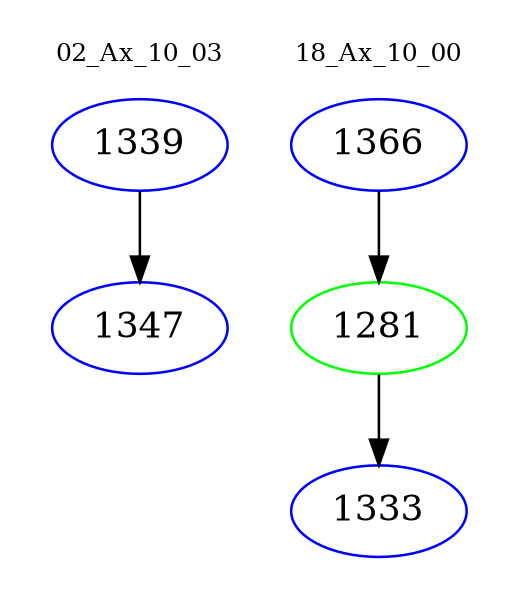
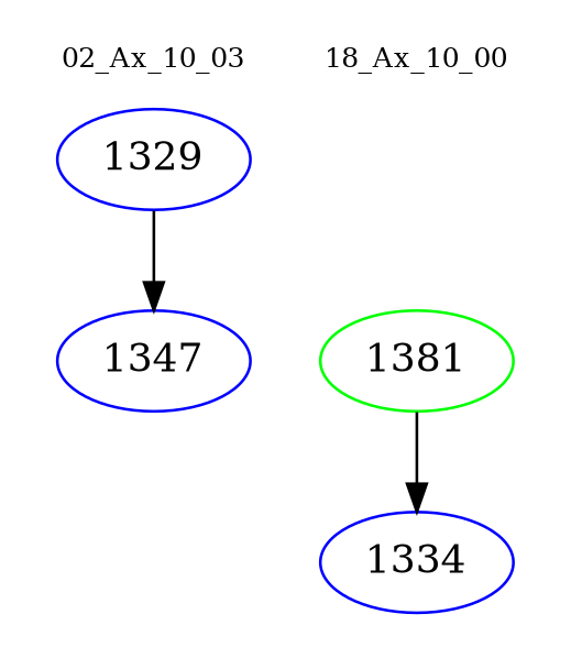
  digraph {
    node [color=blue]
    edge [color=black]
-   n1 [label=1339]
+   n1 [label=1329]
    n2 [label=1347]
-   n3 [label=1366]
-   n4 [label=1333]
-   n5 [color=green label=1281]
+   n4 [label=1334]
+   n5 [color=green label=1381]
    subgraph cluster_1 {
      color=white
      fontsize=10
      label="02_Ax_10_03"
      n1
      n2
    }
    subgraph cluster_2 {
      color=white
      fontsize=10
      label="18_Ax_10_00"
-     n3
      n4
      n5
    }
    n1 -> n2
-   n3 -> n5
    n5 -> n4
  }
